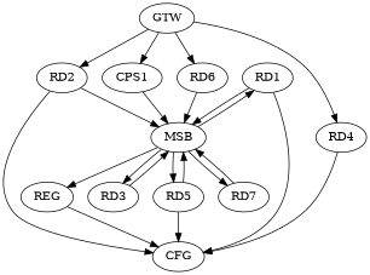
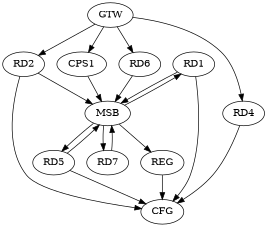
  strict digraph {
    n1 [label=RD1]
    n2 [label=MSB]
    n3 [label=CFG]
-   n4 [label=RD3]
    n5 [label=RD5]
    n6 [label=RD7]
    n7 [label=REG]
    n8 [label=RD2]
    n9 [label=RD4]
    n10 [label=RD6]
    n11 [label=CPS1]
    n12 [label=GTW]
    n1 -> n2
    n1 -> n3
    n2 -> n1
-   n2 -> n4
    n2 -> n5
    n2 -> n6
    n2 -> n7
-   n4 -> n2
    n5 -> n2
    n5 -> n3
    n6 -> n2
    n7 -> n3
    n8 -> n2
    n8 -> n3
    n9 -> n3
    n10 -> n2
    n11 -> n2
    n12 -> n8
    n12 -> n9
    n12 -> n10
    n12 -> n11
  }
